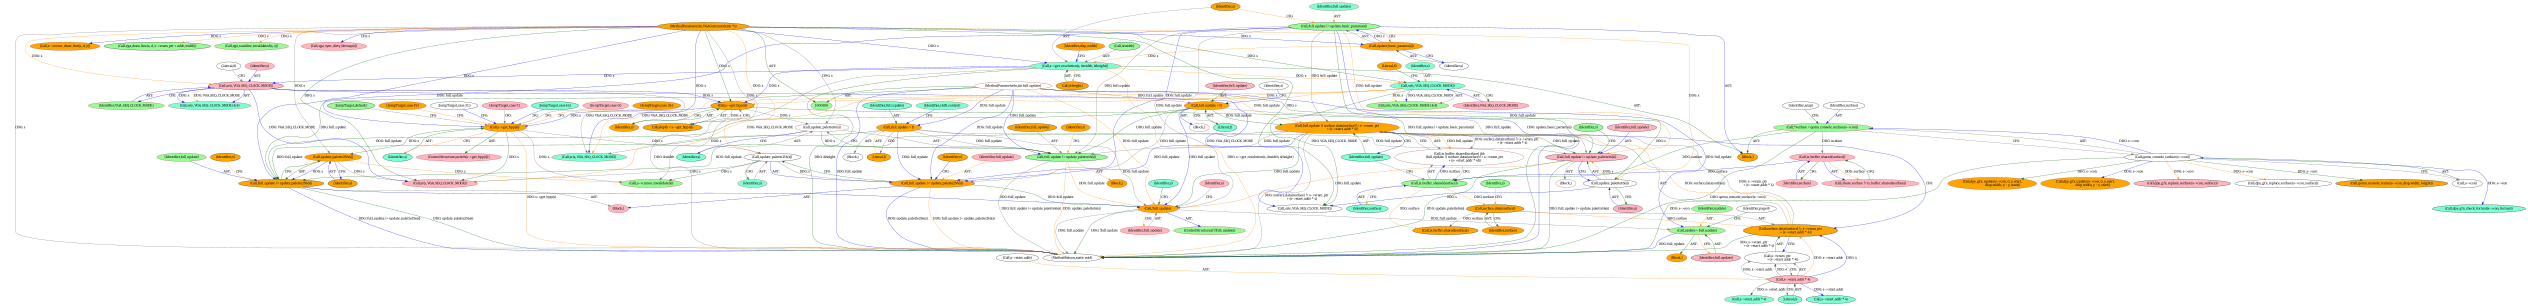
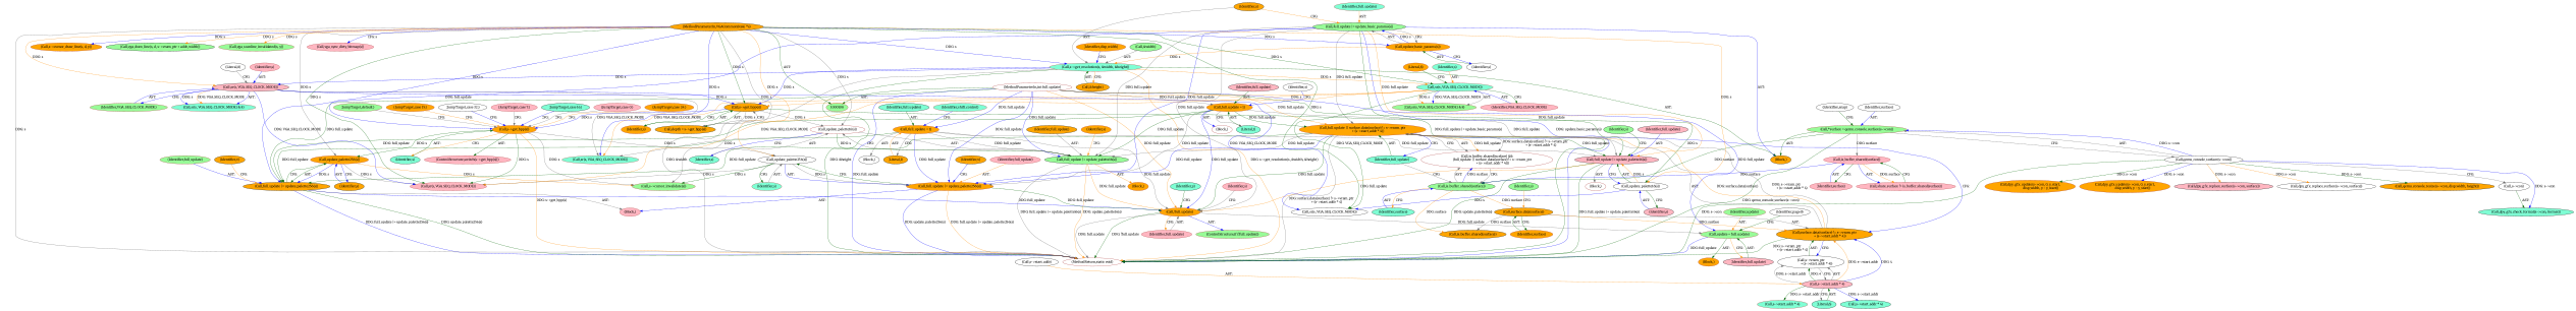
  digraph {
    fontname=Merriweather
    node [color=brown fillcolor=orange fontname=Merriweather style=filled]
    edge [color=darkgreen fontname=Merriweather]
    n1 [fillcolor=palegreen label="(Call,update = full_update)"]
    n2 [label="(Block,)"]
-   n3 [color=black fillcolor=white label="(MethodReturn,static void)"]
+   n3 [fillcolor=white label="(MethodReturn,static void)"]
    n4 [color=black fillcolor=lightpink label="(Identifier,full_update)"]
    n5 [label="(Call,!full_update)"]
    n6 [fillcolor=lightpink label="(Identifier,full_update)"]
    n7 [fillcolor=palegreen label="(ControlStructure,if (!full_update))"]
    n8 [color=black fillcolor=lightpink label="(Call,full_update |= update_palette16(s))"]
    n9 [color=black fillcolor=white label="(Call,update_palette16(s))"]
    n10 [fillcolor=white label="(Block,)"]
    n11 [color=black fillcolor=white label="(Call,sr(s, VGA_SEQ_CLOCK_MODE))"]
    n12 [color=black fillcolor=lightpink label="(Identifier,s)"]
    n13 [color=black fillcolor=palegreen label="(Call,full_update |= update_basic_params(s))"]
    n14 [label="(Call,update_basic_params(s))"]
    n15 [label="(Call,full_update || surface_data(surface) != s->vram_ptr\n                + (s->start_addr * 4))"]
    n16 [color=black label="(Call,full_update |= update_palette256(s))"]
    n17 [color=black fillcolor=palegreen label="(Call,full_update |= update_palette16(s))"]
    n18 [label="(Call,full_update |= update_palette256(s))"]
    n19 [color=black label="(Block,)"]
    n20 [fillcolor=aquamarine label="(Call,s->get_resolution(s, &width, &height))"]
    n21 [color=black fillcolor=white label="(Identifier,s)"]
    n22 [color=black label="(Call,surface_data(surface) != s->vram_ptr\n                + (s->start_addr * 4))"]
    n23 [fillcolor=white label="(Call,is_buffer_shared(surface) &&\n               (full_update || surface_data(surface) != s->vram_ptr\n                + (s->start_addr * 4)))"]
    n24 [color=black fillcolor=aquamarine label="(Identifier,full_update)"]
    n25 [label="(Call,update_palette256(s))"]
    n26 [fillcolor=lightpink label="(Block,)"]
    n27 [fillcolor=white label="(Call,update_palette16(s))"]
    n28 [label="(Block,)"]
    n29 [color=black fillcolor=white label="(Call,update_palette256(s))"]
    n30 [fillcolor=white label="(MethodParameterIn,int full_update)"]
    n31 [label="(Call,full_update = 1)"]
    n32 [label="(Call,full_update = 1)"]
    1000108 [fillcolor=palegreen]
    n34 [color=black fillcolor=white label="(Block,)"]
    n35 [color=black label="(Literal,1)"]
    n36 [fillcolor=white label="(Block,)"]
    n37 [color=black fillcolor=aquamarine label="(Literal,1)"]
    n38 [color=black label="(Call,s->get_bpp(s))"]
    n39 [fillcolor=aquamarine label="(Call,sr(s, VGA_SEQ_CLOCK_MODE))"]
    n40 [color=black fillcolor=lightpink label="(Call,sr(s, VGA_SEQ_CLOCK_MODE))"]
    n41 [color=black label="(Call,&height)"]
    n42 [color=black label="(MethodParameterIn,VGACommonState *s)"]
    n43 [label="(Call,s->get_bpp(s))"]
    n44 [fillcolor=lightpink label="(Call,sr(s, VGA_SEQ_CLOCK_MODE))"]
    n45 [label="(Call,s->cursor_draw_line(s, d, y))"]
    n46 [color=black fillcolor=palegreen label="(Call,vga_draw_line(s, d, s->vram_ptr + addr, width))"]
    n47 [fillcolor=palegreen label="(Call,vga_scanline_invalidated(s, y))"]
    n48 [fillcolor=aquamarine label="(Call,sr(s, VGA_SEQ_CLOCK_MODE))"]
    n49 [fillcolor=palegreen label="(Call,s->cursor_invalidate(s))"]
    n50 [fillcolor=lightpink label="(Call,vga_sync_dirty_bitmap(s))"]
    n51 [color=black label="(Call,depth = s->get_bpp(s))"]
    n52 [label="(Identifier,s)"]
    n53 [fillcolor=palegreen label="(Call,sr(s, VGA_SEQ_CLOCK_MODE) & 8)"]
    n54 [fillcolor=lightpink label="(Identifier,VGA_SEQ_CLOCK_MODE)"]
    n55 [fillcolor=aquamarine label="(Call,sr(s, VGA_SEQ_CLOCK_MODE) & 8)"]
    n56 [fillcolor=palegreen label="(Identifier,VGA_SEQ_CLOCK_MODE)"]
    n57 [color=black label="(Identifier,s)"]
    n58 [color=black fillcolor=aquamarine label="(Identifier,s)"]
    n59 [fillcolor=lightpink label="(ControlStructure,switch(s->get_bpp(s)))"]
    n60 [color=black fillcolor=aquamarine label="(Identifier,s)"]
    n61 [fillcolor=aquamarine label="(Identifier,s)"]
    n62 [color=black fillcolor=white label="(Call,s->vram_ptr\n                + (s->start_addr * 4))"]
    n63 [color=black fillcolor=palegreen label="(Call,is_buffer_shared(surface))"]
    n64 [color=black fillcolor=lightpink label="(Call,s->start_addr * 4)"]
    n65 [color=black label="(Call,surface_data(surface))"]
    n66 [label="(Identifier,surface)"]
    n67 [color=black label="(Call,is_buffer_shared(surface))"]
    n68 [color=black fillcolor=aquamarine label="(Identifier,surface)"]
    n69 [fillcolor=lightpink label="(Call,is_buffer_shared(surface))"]
    n70 [fillcolor=lightpink label="(Identifier,surface)"]
    n71 [fillcolor=lightpink label="(Call,share_surface != is_buffer_shared(surface))"]
    n72 [fillcolor=palegreen label="(Call,*surface = qemu_console_surface(s->con))"]
    n73 [color=black fillcolor=white label="(Call,qemu_console_surface(s->con))"]
    n74 [label="(Call,dpy_gfx_update(s->con, 0, y_start,\n                       disp_width, y - y_start))"]
    n75 [color=black fillcolor=lightpink label="(Call,dpy_gfx_replace_surface(s->con, surface))"]
    n76 [color=black fillcolor=white label="(Call,dpy_gfx_replace_surface(s->con, surface))"]
    n77 [color=black fillcolor=aquamarine label="(Call,dpy_gfx_check_format(s->con, format))"]
    n78 [color=black label="(Call,qemu_console_resize(s->con, disp_width, height))"]
    n79 [color=black fillcolor=white label="(Call,s->con)"]
    n80 [label="(Call,dpy_gfx_update(s->con, 0, y_start,\n                               disp_width, y - y_start))"]
    n81 [fillcolor=aquamarine label="(Call,s->start_addr * 4)"]
    n82 [color=black fillcolor=aquamarine label="(Literal,6)"]
    n83 [color=black fillcolor=aquamarine label="(Call,s->start_addr * 4)"]
    n84 [color=black label="(Identifier,full_update)"]
    n85 [color=black fillcolor=aquamarine label="(Identifier,y)"]
    n86 [color=black label="(Identifier,s)"]
    n87 [fillcolor=lightpink label="(JumpTarget,case 0:)"]
    n88 [color=black fillcolor=palegreen label="(Identifier,s)"]
    n89 [fillcolor=lightpink label="(Identifier,s)"]
    n90 [label="(JumpTarget,case 24:)"]
    n91 [color=black fillcolor=white label="(Identifier,surface)"]
    n92 [label="(Identifier,s)"]
-   n93 [color=black fillcolor=palegreen label="(JumpTarget,default:)"]
+   n93 [fillcolor=palegreen label="(JumpTarget,default:)"]
    n94 [fillcolor=aquamarine label="(Identifier,full_update)"]
    n95 [color=black fillcolor=white label="(Literal,8)"]
    n96 [label="(JumpTarget,case 15:)"]
    n97 [color=black fillcolor=palegreen label="(Call,&width)"]
    n98 [color=black label="(Identifier,v)"]
    n99 [color=black fillcolor=white label="(Identifier,snap)"]
    n100 [fillcolor=palegreen label="(Identifier,full_update)"]
    n101 [color=black fillcolor=white label="(JumpTarget,case 32:)"]
    n102 [color=black fillcolor=white label="(Identifier,s)"]
    n103 [fillcolor=palegreen label="(Identifier,update)"]
    n104 [color=black fillcolor=white label="(Identifier,page0)"]
    n105 [color=black fillcolor=white label="(Call,s->start_addr)"]
    n106 [color=black label="(Identifier,v)"]
    n107 [color=black fillcolor=aquamarine label="(Identifier,full_update)"]
    n108 [color=black fillcolor=palegreen label="(Identifier,s)"]
    n109 [fillcolor=lightpink label="(Identifier,full_update)"]
    n110 [fillcolor=lightpink label="(Identifier,s)"]
    n111 [fillcolor=lightpink label="(JumpTarget,case 7:)"]
    n112 [label="(Identifier,disp_width)"]
    n113 [color=black fillcolor=aquamarine label="(JumpTarget,case 16:)"]
    n114 [fillcolor=aquamarine label="(Identifier,s)"]
    n115 [color=black fillcolor=lightpink label="(Identifier,full_update)"]
    n116 [color=black fillcolor=lightpink label="(Identifier,full_update)"]
    n117 [label="(Literal,8)"]
    n118 [fillcolor=aquamarine label="(Identifier,shift_control)"]
    n1 -> n2 [label="AST: "]
    n1 -> n3 [color=blue label="DDG: full_update"]
    n1 -> n4 [color=darkorange label="CFG: "]
    n4 -> n1 [label="AST: "]
    n5 -> n1 [color=gray40 label="DDG: full_update"]
    n5 -> n3 [color=gray40 label="DDG: full_update"]
    n5 -> n3 [label="DDG: !full_update"]
    n5 -> n6 [color=darkorange label="CFG: "]
    n5 -> n7 [color=blue label="AST: "]
    n6 -> n5 [color=gray40 label="AST: "]
    n8 -> n3 [label="DDG: update_palette16(s)"]
    n8 -> n3 [label="DDG: full_update |= update_palette16(s)"]
    n8 -> n5 [color=darkorange label="DDG: full_update"]
    n8 -> n9 [color=blue label="CFG: "]
    n8 -> n10 [color=gray40 label="AST: "]
    n9 -> n8 [label="AST: "]
    n9 -> n8 [color=darkorange label="DDG: s"]
    n9 -> n11 [color=blue label="DDG: s"]
    n9 -> n12 [label="CFG: "]
    n12 -> n9 [color=blue label="AST: "]
    n13 -> n3 [label="DDG: full_update |= update_basic_params(s)"]
    n13 -> n3 [color=blue label="DDG: update_basic_params(s)"]
    n13 -> n5 [color=gray40 label="DDG: full_update"]
    n13 -> n8 [color=darkorange label="DDG: full_update"]
    n13 -> n14 [color=gray40 label="CFG: "]
    n13 -> n15 [color=gray40 label="DDG: full_update"]
    n13 -> n16 [color=blue label="DDG: full_update"]
    n13 -> n17 [color=gray40 label="DDG: full_update"]
    n13 -> n18 [color=blue label="DDG: full_update"]
    n13 -> n19 [color=blue label="AST: "]
    n14 -> n13 [color=gray40 label="AST: "]
    n14 -> n13 [color=blue label="DDG: s"]
    n14 -> n20 [color=darkorange label="DDG: s"]
    n14 -> n21 [color=blue label="CFG: "]
    n15 -> n3 [color=gray40 label="DDG: surface_data(surface) != s->vram_ptr\n                + (s->start_addr * 4)"]
    n15 -> n5 [label="DDG: full_update"]
    n15 -> n8 [label="DDG: full_update"]
    n15 -> n16 [label="DDG: full_update"]
    n15 -> n17 [color=gray40 label="DDG: full_update"]
    n15 -> n18 [color=blue label="DDG: full_update"]
    n15 -> n22 [color=blue label="CFG: "]
    n15 -> n23 [color=gray40 label="AST: "]
    n15 -> n23 [color=darkorange label="DDG: full_update"]
    n15 -> n23 [color=gray40 label="DDG: surface_data(surface) != s->vram_ptr\n                + (s->start_addr * 4)"]
    n15 -> n24 [color=blue label="CFG: "]
    n16 -> n3 [color=blue label="DDG: full_update |= update_palette256(s)"]
    n16 -> n3 [label="DDG: update_palette256(s)"]
    n16 -> n5 [color=blue label="DDG: full_update"]
    n16 -> n25 [label="CFG: "]
    n16 -> n26 [color=gray40 label="AST: "]
    n17 -> n3 [color=gray40 label="DDG: full_update |= update_palette16(s)"]
    n17 -> n3 [color=darkorange label="DDG: update_palette16(s)"]
    n17 -> n5 [color=darkorange label="DDG: full_update"]
    n17 -> n27 [color=gray40 label="CFG: "]
    n17 -> n28 [color=darkorange label="AST: "]
    n18 -> n3 [color=blue label="DDG: update_palette256(s)"]
    n18 -> n3 [color=darkorange label="DDG: full_update |= update_palette256(s)"]
    n18 -> n5 [label="DDG: full_update"]
    n18 -> n26 [color=blue label="AST: "]
    n18 -> n29 [label="CFG: "]
    n20 -> n3 [label="DDG: &height"]
    n20 -> n3 [color=darkorange label="DDG: s->get_resolution(s, &width, &height)"]
    n20 -> n3 [color=gray40 label="DDG: &width"]
    n20 -> n19 [label="AST: "]
    n20 -> n38 [color=blue label="DDG: s"]
    n20 -> n39 [color=darkorange label="DDG: s"]
    n20 -> n40 [color=blue label="DDG: s"]
    n20 -> n41 [color=darkorange label="CFG: "]
    n21 -> n14 [label="AST: "]
    n22 -> n3 [label="DDG: s->vram_ptr\n                + (s->start_addr * 4)"]
    n22 -> n15 [color=gray40 label="AST: "]
    n22 -> n15 [color=darkorange label="DDG: surface_data(surface)"]
    n22 -> n15 [color=gray40 label="DDG: s->vram_ptr\n                + (s->start_addr * 4)"]
    n22 -> n62 [color=blue label="CFG: "]
    n23 -> n15 [color=gray40 label="CFG: "]
    n23 -> n63 [color=gray40 label="CFG: "]
    n24 -> n15 [label="AST: "]
    n24 -> n63 [color=gray40 label="CFG: "]
    n25 -> n16 [label="AST: "]
    n25 -> n16 [color=blue label="DDG: s"]
    n25 -> n44 [color=gray40 label="DDG: s"]
    n25 -> n49 [color=darkorange label="DDG: s"]
    n25 -> n57 [color=blue label="CFG: "]
    n27 -> n17 [color=gray40 label="AST: "]
    n27 -> n17 [label="DDG: s"]
    n27 -> n48 [color=gray40 label="DDG: s"]
    n27 -> n60 [color=blue label="CFG: "]
    n29 -> n18 [color=blue label="AST: "]
    n29 -> n18 [color=gray40 label="DDG: s"]
    n29 -> n44 [color=gray40 label="DDG: s"]
    n29 -> n49 [label="DDG: s"]
    n29 -> n61 [label="CFG: "]
    n30 -> n1 [color=blue label="DDG: full_update"]
    n30 -> n3 [color=blue label="DDG: full_update"]
    n30 -> n5 [color=darkorange label="DDG: full_update"]
    n30 -> n8 [label="DDG: full_update"]
    n30 -> n15 [color=darkorange label="DDG: full_update"]
    n30 -> n16 [label="DDG: full_update"]
    n30 -> n17 [color=blue label="DDG: full_update"]
    n30 -> n18 [color=blue label="DDG: full_update"]
    n30 -> n31 [color=blue label="DDG: full_update"]
    n30 -> n32 [color=gray40 label="DDG: full_update"]
    n30 -> 1000108 [label="AST: "]
    n31 -> n5 [color=gray40 label="DDG: full_update"]
    n31 -> n8 [color=gray40 label="DDG: full_update"]
    n31 -> n16 [label="DDG: full_update"]
    n31 -> n17 [color=gray40 label="DDG: full_update"]
    n31 -> n18 [color=blue label="DDG: full_update"]
    n31 -> n34 [color=gray40 label="AST: "]
    n31 -> n35 [color=gray40 label="CFG: "]
    n32 -> n5 [color=blue label="DDG: full_update"]
    n32 -> n8 [color=gray40 label="DDG: full_update"]
    n32 -> n15 [label="DDG: full_update"]
    n32 -> n16 [label="DDG: full_update"]
    n32 -> n17 [label="DDG: full_update"]
    n32 -> n18 [color=gray40 label="DDG: full_update"]
    n32 -> n36 [color=blue label="AST: "]
    n32 -> n37 [color=gray40 label="CFG: "]
    n35 -> n31 [color=darkorange label="AST: "]
    n37 -> n32 [label="AST: "]
    n38 -> n9 [label="DDG: s"]
    n38 -> n27 [color=gray40 label="DDG: s"]
    n38 -> n43 [color=blue label="DDG: s"]
    n38 -> n51 [label="AST: "]
    n38 -> n51 [color=gray40 label="DDG: s"]
    n38 -> n52 [label="CFG: "]
    n39 -> n11 [label="DDG: VGA_SEQ_CLOCK_MODE"]
    n39 -> n38 [color=darkorange label="DDG: s"]
    n39 -> n44 [color=darkorange label="DDG: VGA_SEQ_CLOCK_MODE"]
    n39 -> n48 [color=darkorange label="DDG: VGA_SEQ_CLOCK_MODE"]
    n39 -> n53 [color=gray40 label="AST: "]
    n39 -> n53 [color=darkorange label="DDG: s"]
    n39 -> n53 [color=blue label="DDG: VGA_SEQ_CLOCK_MODE"]
    n39 -> n54 [label="CFG: "]
    n40 -> n11 [color=blue label="DDG: VGA_SEQ_CLOCK_MODE"]
    n40 -> n38 [color=blue label="DDG: s"]
    n40 -> n44 [color=blue label="DDG: VGA_SEQ_CLOCK_MODE"]
    n40 -> n48 [color=gray40 label="DDG: VGA_SEQ_CLOCK_MODE"]
    n40 -> n55 [color=blue label="AST: "]
    n40 -> n55 [color=blue label="DDG: s"]
    n40 -> n55 [color=darkorange label="DDG: VGA_SEQ_CLOCK_MODE"]
    n40 -> n56 [color=blue label="CFG: "]
    n41 -> n20 [label="AST: "]
    n42 -> n3 [color=gray40 label="DDG: s"]
    n42 -> n9 [color=darkorange label="DDG: s"]
    n42 -> n11 [label="DDG: s"]
    n42 -> n14 [color=blue label="DDG: s"]
    n42 -> n20 [color=blue label="DDG: s"]
    n42 -> n25 [color=gray40 label="DDG: s"]
    n42 -> n27 [color=gray40 label="DDG: s"]
    n42 -> n29 [color=darkorange label="DDG: s"]
    n42 -> 1000108 [label="AST: "]
    n42 -> n38 [label="DDG: s"]
    n42 -> n39 [label="DDG: s"]
    n42 -> n40 [color=darkorange label="DDG: s"]
    n42 -> n43 [color=blue label="DDG: s"]
    n42 -> n44 [label="DDG: s"]
    n42 -> n45 [color=blue label="DDG: s"]
    n42 -> n46 [color=darkorange label="DDG: s"]
    n42 -> n47 [color=darkorange label="DDG: s"]
    n42 -> n48 [color=blue label="DDG: s"]
    n42 -> n49 [color=gray40 label="DDG: s"]
    n42 -> n50 [color=blue label="CFG: s"]
    n43 -> n3 [color=darkorange label="DDG: s->get_bpp(s)"]
    n43 -> n25 [label="DDG: s"]
    n43 -> n29 [color=gray40 label="DDG: s"]
    n43 -> n44 [label="DDG: s"]
    n43 -> n49 [color=gray40 label="DDG: s"]
    n43 -> n58 [color=darkorange label="CFG: "]
    n43 -> n59 [label="AST: "]
    n51 -> n38 [color=gray40 label="CFG: "]
    n52 -> n38 [label="AST: "]
    n54 -> n39 [color=blue label="AST: "]
    n56 -> n40 [color=blue label="AST: "]
    n57 -> n25 [color=blue label="AST: "]
    n58 -> n43 [label="AST: "]
    n60 -> n27 [color=gray40 label="AST: "]
    n61 -> n29 [color=gray40 label="AST: "]
    n62 -> n22 [label="AST: "]
    n62 -> n64 [color=gray40 label="CFG: "]
    n63 -> n23 [color=gray40 label="AST: "]
    n63 -> n23 [color=blue label="DDG: surface"]
    n63 -> n65 [color=darkorange label="DDG: surface"]
    n63 -> n67 [color=darkorange label="DDG: surface"]
    n63 -> n68 [color=darkorange label="CFG: "]
    n64 -> n22 [color=darkorange label="DDG: s->start_addr"]
    n64 -> n22 [color=blue label="DDG: 4"]
    n64 -> n62 [color=gray40 label="AST: "]
    n64 -> n62 [color=gray40 label="DDG: s->start_addr"]
    n64 -> n62 [label="DDG: 4"]
    n64 -> n81 [label="DDG: s->start_addr"]
    n64 -> n82 [color=gray40 label="CFG: "]
    n64 -> n83 [color=blue label="DDG: s->start_addr"]
    n65 -> n22 [color=gray40 label="AST: "]
    n65 -> n22 [color=darkorange label="DDG: surface"]
    n65 -> n66 [label="CFG: "]
    n65 -> n67 [color=gray40 label="DDG: surface"]
    n66 -> n65 [label="AST: "]
    n68 -> n63 [color=blue label="AST: "]
    n69 -> n63 [color=blue label="DDG: surface"]
    n69 -> n70 [label="CFG: "]
    n69 -> n71 [color=blue label="AST: "]
    n69 -> n71 [color=darkorange label="DDG: surface"]
    n70 -> n69 [color=blue label="AST: "]
    n71 -> n69 [label="CFG: "]
    n72 -> n3 [label="DDG: qemu_console_surface(s->con)"]
    n72 -> n19 [label="AST: "]
    n72 -> n63 [label="DDG: surface"]
    n72 -> n69 [color=gray40 label="DDG: surface"]
    n72 -> n73 [color=gray40 label="CFG: "]
    n73 -> n3 [label="DDG: s->con"]
    n73 -> n72 [color=gray40 label="AST: "]
    n73 -> n72 [color=blue label="DDG: s->con"]
    n73 -> n74 [color=blue label="DDG: s->con"]
    n73 -> n75 [color=darkorange label="DDG: s->con"]
    n73 -> n76 [color=darkorange label="DDG: s->con"]
    n73 -> n77 [color=blue label="DDG: s->con"]
    n73 -> n78 [label="DDG: s->con"]
    n73 -> n79 [color=gray40 label="CFG: "]
    n73 -> n80 [label="DDG: s->con"]
-   n79 -> n73 [label="AST: "]
+   n79 -> n77 [label="AST: "]
    n82 -> n64 [label="AST: "]
    n84 -> n17 [color=gray40 label="AST: "]
    n85 -> n5 [label="CFG: "]
    n86 -> n13 [color=darkorange label="CFG: "]
    n86 -> n20 [color=gray40 label="AST: "]
    n87 -> n43 [color=gray40 label="CFG: "]
    n88 -> n8 [label="CFG: "]
    n89 -> n40 [color=blue label="AST: "]
    n90 -> n43 [color=darkorange label="CFG: "]
    n91 -> n72 [color=blue label="AST: "]
    n92 -> n17 [color=darkorange label="CFG: "]
    n93 -> n43 [color=gray40 label="CFG: "]
    n94 -> n13 [color=darkorange label="AST: "]
    n95 -> n40 [color=gray40 label="CFG: "]
    n96 -> n43 [color=darkorange label="CFG: "]
    n97 -> n20 [color=gray40 label="AST: "]
    n98 -> n18 [color=blue label="CFG: "]
    n99 -> n72 [label="CFG: "]
    n100 -> n16 [color=blue label="AST: "]
    n101 -> n43 [color=blue label="CFG: "]
    n102 -> n32 [color=blue label="CFG: "]
    n103 -> n1 [color=darkorange label="AST: "]
    n104 -> n1 [label="CFG: "]
    n105 -> n64 [color=darkorange label="AST: "]
    n106 -> n16 [color=darkorange label="CFG: "]
    n107 -> n31 [label="AST: "]
    n108 -> n65 [color=darkorange label="CFG: "]
    n109 -> n18 [color=darkorange label="AST: "]
    n110 -> n5 [color=gray40 label="CFG: "]
    n111 -> n43 [color=gray40 label="CFG: "]
    n112 -> n20 [color=blue label="CFG: "]
    n113 -> n43 [color=blue label="CFG: "]
    n114 -> n39 [color=darkorange label="AST: "]
    n115 -> n32 [label="AST: "]
    n116 -> n8 [color=blue label="AST: "]
    n117 -> n39 [label="CFG: "]
    n118 -> n31 [color=blue label="CFG: "]
  }
